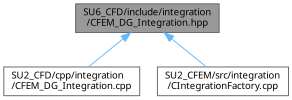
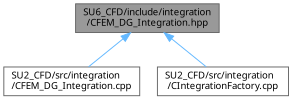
  digraph {
    fontname="Noto Sans"
    node [color=grey40 fillcolor=white fontname="Noto Sans" fontsize=10 shape=box style=filled]
    edge [color=steelblue1 dir=back fontname="Noto Sans" fontsize=10 labelfontname=Helvetica labelfontsize=10 style=solid]
    n1 [color=gray40 fillcolor=grey60 fontcolor=black height=0.2 label="SU6_CFD/include/integration\l/CFEM_DG_Integration.hpp" width=0.4]
-   n2 [height=0.2 label="SU2_CFD/cpp/integration\l/CFEM_DG_Integration.cpp" width=0.4]
-   n3 [height=0.2 label="SU2_CFEM/src/integration\l/CIntegrationFactory.cpp" width=0.4]
+   n2 [height=0.2 label="SU2_CFD/src/integration\l/CFEM_DG_Integration.cpp" width=0.4]
+   n3 [height=0.2 label="SU2_CFD/src/integration\l/CIntegrationFactory.cpp" width=0.4]
    n1 -> n2
    n1 -> n3
  }
